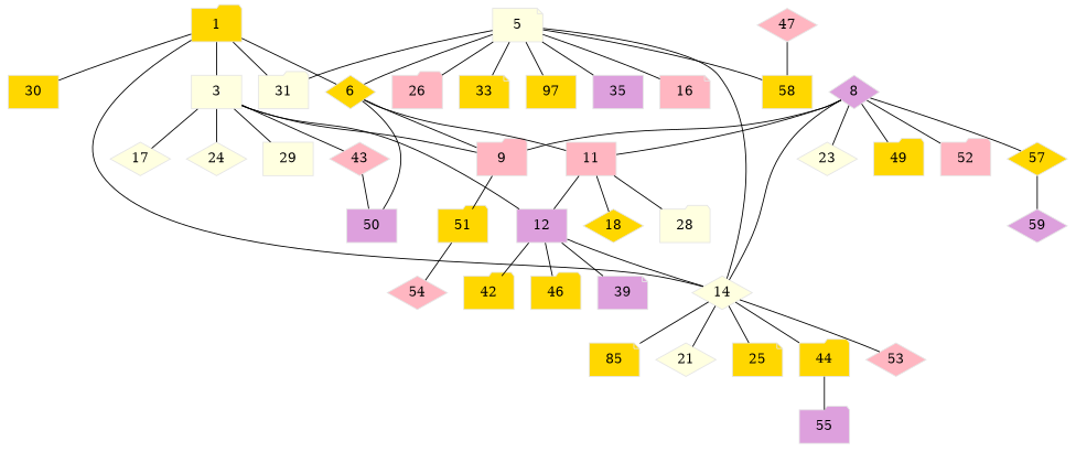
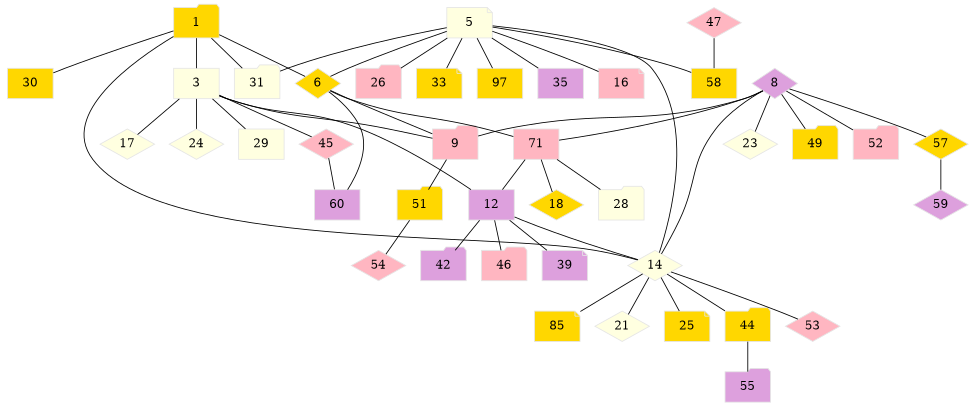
  graph {
    node [color=gray90 fillcolor=gold shape=diamond style=filled]
    3 [fillcolor=lightyellow shape=box super="+2"]
    9 [fillcolor=lightpink shape=folder]
    12 [fillcolor=plum shape=box]
    17 [fillcolor=lightyellow]
    24 [fillcolor=lightyellow]
    29 [fillcolor=lightyellow shape=box]
-   43 [fillcolor=lightpink super="+32"]
+   43 [fillcolor=lightpink super="+32" label=45]
    1 [shape=folder]
    6 [super="+4"]
    14 [fillcolor=lightyellow super="+13"]
    30 [shape=box]
    31 [fillcolor=lightyellow shape=folder]
-   11 [fillcolor=lightpink shape=box super="+10"]
-   60 [fillcolor=plum shape=box label=50]
+   11 [fillcolor=lightpink shape=box super="+10" label=71]
+   60 [fillcolor=plum shape=box]
    n15 [label=85 shape=note]
    21 [fillcolor=lightyellow]
    25 [shape=note]
    44 [shape=folder super="+20"]
    53 [fillcolor=lightpink]
    51 [shape=folder super="+40+45+48"]
    39 [fillcolor=plum shape=note]
-   42 [shape=folder]
-   46 [shape=folder]
+   42 [fillcolor=plum shape=folder]
+   46 [fillcolor=lightpink shape=folder]
    5 [fillcolor=lightyellow shape=note]
    16 [fillcolor=lightpink shape=note]
    26 [fillcolor=lightpink shape=folder]
    33 [shape=note super="+19"]
    n28 [label=97 shape=box]
    n29 [fillcolor=plum label=35 shape=box super="+36"]
    58 [shape=box super="+41"]
    18
    n32 [fillcolor=lightyellow label=28 shape=folder]
    8 [fillcolor=plum super="+7"]
    23 [fillcolor=lightyellow]
    49 [shape=folder super="+34"]
    52 [fillcolor=lightpink shape=folder]
    57 [super="+56"]
    59 [fillcolor=plum]
    54 [fillcolor=lightpink]
    55 [fillcolor=plum shape=folder]
    47 [fillcolor=lightpink]
    3 -- 9
    3 -- 12
    3 -- 17
    3 -- 24
    3 -- 29
    3 -- 43
    9 -- 51
    12 -- 14
    12 -- 39
    12 -- 42
    12 -- 46
    43 -- 60
    1 -- 3 [weight=2]
    1 -- 6
    1 -- 14
    1 -- 30
    1 -- 31
    6 -- 9
    6 -- 11
    6 -- 60
    14 -- n15 [weight=2]
    14 -- 21
    14 -- 25
    14 -- 44
    14 -- 53
    11 -- 12 [weight=2]
    11 -- 18
    11 -- n32
    44 -- 55
    51 -- 54
    5 -- 6 [weight=2]
    5 -- 14
    5 -- 31
    5 -- 16
    5 -- 26
    5 -- 33
    5 -- n28
    5 -- n29
    5 -- 58
    8 -- 9 [weight=2]
    8 -- 14
    8 -- 11
    8 -- 23
    8 -- 49
    8 -- 52
    8 -- 57
    57 -- 59
    47 -- 58
  }
